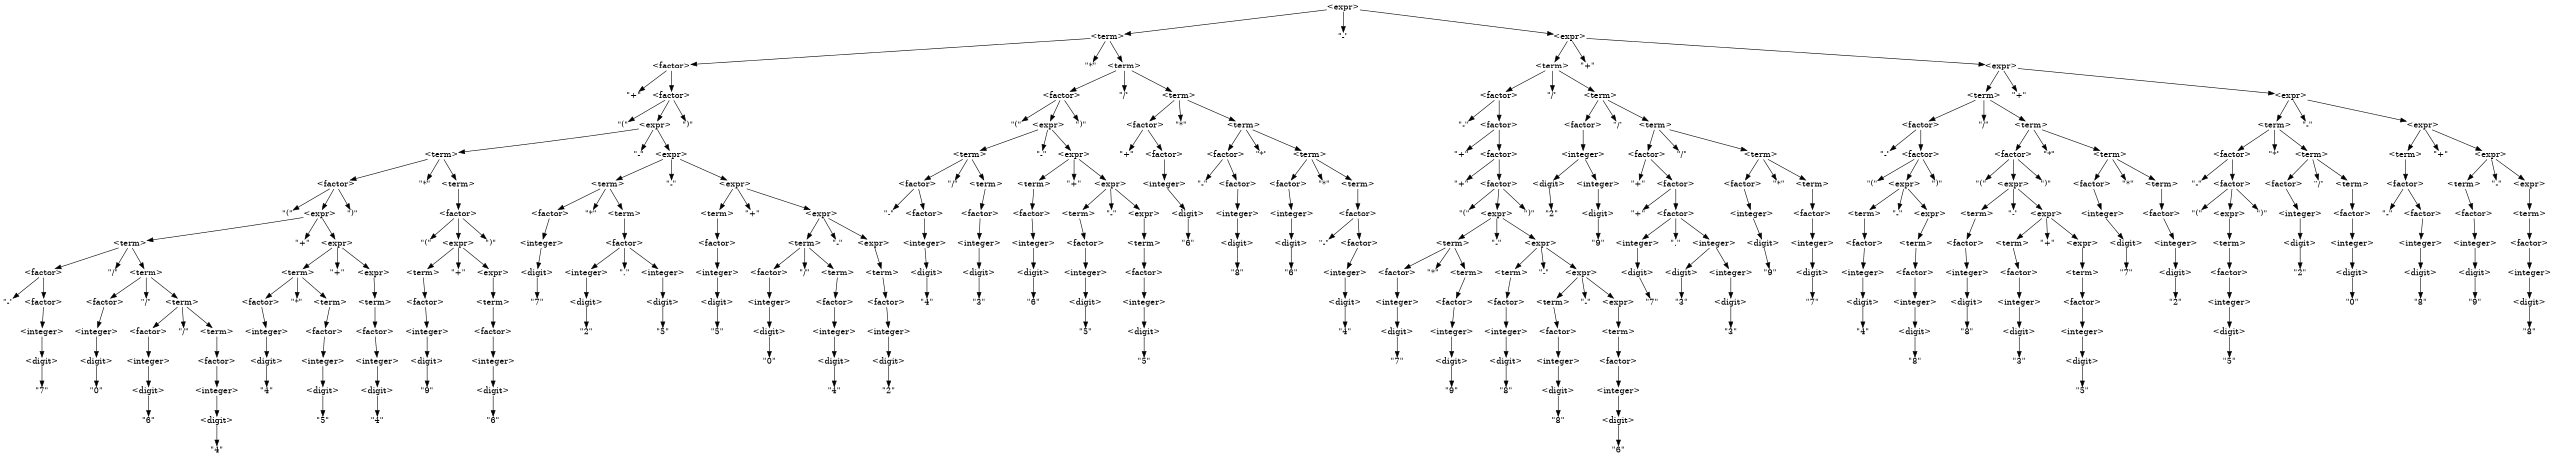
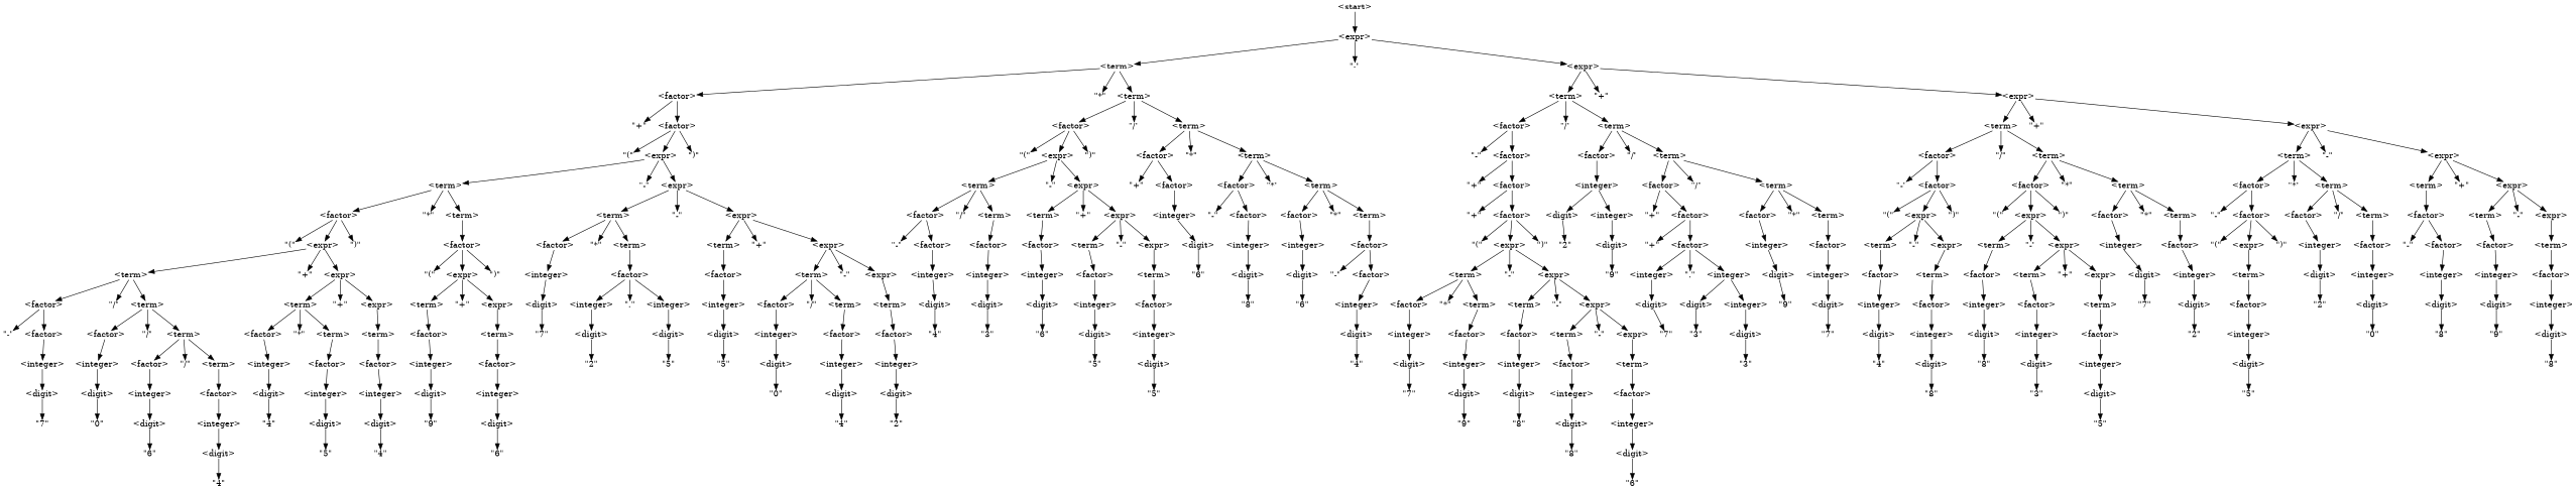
  digraph {
    node [shape=plain]
+   n1 [label="\<start\>"]
    n2 [label="\<expr\>"]
    n3 [label="\<term\>"]
    n4 [label="\"-\""]
    n5 [label="\<expr\>"]
    n6 [label="\<factor\>"]
    n7 [label="\"*\""]
    n8 [label="\<term\>"]
    n9 [label="\<term\>"]
    n10 [label="\"+\""]
    n11 [label="\<expr\>"]
    n12 [label="\"+\""]
    n13 [label="\<factor\>"]
    n14 [label="\<factor\>"]
    n15 [label="\"/\""]
    n16 [label="\<term\>"]
    n17 [label="\<factor\>"]
    n18 [label="\"/\""]
    n19 [label="\<term\>"]
    n20 [label="\<term\>"]
    n21 [label="\"+\""]
    n22 [label="\<expr\>"]
    n23 [label="\"(\""]
    n24 [label="\<expr\>"]
    n25 [label="\")\""]
    n26 [label="\"(\""]
    n27 [label="\<expr\>"]
    n28 [label="\")\""]
    n29 [label="\<factor\>"]
    n30 [label="\"*\""]
    n31 [label="\<term\>"]
    n32 [label="\"-\""]
    n33 [label="\<factor\>"]
    n34 [label="\<factor\>"]
    n35 [label="\"/\""]
    n36 [label="\<term\>"]
    n37 [label="\<factor\>"]
    n38 [label="\"/\""]
    n39 [label="\<term\>"]
    n40 [label="\<term\>"]
    n41 [label="\"-\""]
    n42 [label="\<expr\>"]
    n43 [label="\<term\>"]
    n44 [label="\"-\""]
    n45 [label="\<expr\>"]
    n46 [label="\<term\>"]
    n47 [label="\"-\""]
    n48 [label="\<expr\>"]
    n49 [label="\"+\""]
    n50 [label="\<factor\>"]
    n51 [label="\<factor\>"]
    n52 [label="\"*\""]
    n53 [label="\<term\>"]
    n54 [label="\"+\""]
    n55 [label="\<factor\>"]
    n56 [label="\<integer\>"]
    n57 [label="\<factor\>"]
    n58 [label="\"/\""]
    n59 [label="\<term\>"]
    n60 [label="\"-\""]
    n61 [label="\<factor\>"]
    n62 [label="\<factor\>"]
    n63 [label="\"*\""]
    n64 [label="\<term\>"]
    n65 [label="\<factor\>"]
    n66 [label="\"*\""]
    n67 [label="\<term\>"]
    n68 [label="\<term\>"]
    n69 [label="\"+\""]
    n70 [label="\<expr\>"]
    n71 [label="\<factor\>"]
    n72 [label="\"*\""]
    n73 [label="\<term\>"]
    n74 [label="\<term\>"]
    n75 [label="\"-\""]
    n76 [label="\<expr\>"]
    n77 [label="\<factor\>"]
    n78 [label="\"/\""]
    n79 [label="\<term\>"]
    n80 [label="\<term\>"]
    n81 [label="\"+\""]
    n82 [label="\<expr\>"]
    n83 [label="\<integer\>"]
    n84 [label="\"-\""]
    n85 [label="\<factor\>"]
    n86 [label="\<factor\>"]
    n87 [label="\"*\""]
    n88 [label="\<term\>"]
    n89 [label="\"+\""]
    n90 [label="\<factor\>"]
    n91 [label="\<digit\>"]
    n92 [label="\<integer\>"]
    n93 [label="\"+\""]
    n94 [label="\<factor\>"]
    n95 [label="\<factor\>"]
    n96 [label="\"*\""]
    n97 [label="\<term\>"]
    n98 [label="\"(\""]
    n99 [label="\<expr\>"]
    n100 [label="\")\""]
    n101 [label="\"(\""]
    n102 [label="\<expr\>"]
    n103 [label="\")\""]
    n104 [label="\<factor\>"]
    n105 [label="\"*\""]
    n106 [label="\<term\>"]
    n107 [label="\"-\""]
    n108 [label="\<factor\>"]
    n109 [label="\<factor\>"]
    n110 [label="\"/\""]
    n111 [label="\<term\>"]
    n112 [label="\<factor\>"]
    n113 [label="\<term\>"]
    n114 [label="\"-\""]
    n115 [label="\<expr\>"]
    n116 [label="\"(\""]
    n117 [label="\<expr\>"]
    n118 [label="\")\""]
    n119 [label="\<factor\>"]
    n120 [label="\<factor\>"]
    n121 [label="\"*\""]
    n122 [label="\<term\>"]
    n123 [label="\<term\>"]
    n124 [label="\"+\""]
    n125 [label="\<expr\>"]
    n126 [label="\"-\""]
    n127 [label="\<factor\>"]
    n128 [label="\<factor\>"]
    n129 [label="\<factor\>"]
    n130 [label="\<term\>"]
    n131 [label="\"-\""]
    n132 [label="\<expr\>"]
    n133 [label="\<digit\>"]
    n134 [label="\<integer\>"]
    n135 [label="\<integer\>"]
    n136 [label="\<factor\>"]
    n137 [label="\"(\""]
    n138 [label="\<expr\>"]
    n139 [label="\")\""]
    n140 [label="\"2\""]
    n141 [label="\<digit\>"]
    n142 [label="\"+\""]
    n143 [label="\<factor\>"]
    n144 [label="\<integer\>"]
    n145 [label="\<factor\>"]
    n146 [label="\<term\>"]
    n147 [label="\"-\""]
    n148 [label="\<expr\>"]
    n149 [label="\<term\>"]
    n150 [label="\"-\""]
    n151 [label="\<expr\>"]
    n152 [label="\<integer\>"]
    n153 [label="\<factor\>"]
    n154 [label="\"(\""]
    n155 [label="\<expr\>"]
    n156 [label="\")\""]
    n157 [label="\<integer\>"]
    n158 [label="\<factor\>"]
    n159 [label="\"-\""]
    n160 [label="\<factor\>"]
    n161 [label="\<factor\>"]
    n162 [label="\<term\>"]
    n163 [label="\<term\>"]
    n164 [label="\"+\""]
    n165 [label="\<expr\>"]
    n166 [label="\"(\""]
    n167 [label="\<expr\>"]
    n168 [label="\")\""]
    n169 [label="\<integer\>"]
    n170 [label="\<factor\>"]
    n171 [label="\<factor\>"]
    n172 [label="\<term\>"]
    n173 [label="\"-\""]
    n174 [label="\<expr\>"]
    n175 [label="\<integer\>"]
    n176 [label="\<integer\>"]
    n177 [label="\<integer\>"]
    n178 [label="\<factor\>"]
    n179 [label="\<term\>"]
    n180 [label="\"6\""]
    n181 [label="\<digit\>"]
    n182 [label="\<digit\>"]
    n183 [label="\"-\""]
    n184 [label="\<factor\>"]
    n185 [label="\<term\>"]
    n186 [label="\"-\""]
    n187 [label="\<expr\>"]
    n188 [label="\"9\""]
    n189 [label="\<integer\>"]
    n190 [label="\".\""]
    n191 [label="\<integer\>"]
    n192 [label="\<digit\>"]
    n193 [label="\<integer\>"]
    n194 [label="\<factor\>"]
    n195 [label="\<term\>"]
    n196 [label="\<factor\>"]
    n197 [label="\<term\>"]
    n198 [label="\"+\""]
    n199 [label="\<expr\>"]
    n200 [label="\<digit\>"]
    n201 [label="\<integer\>"]
    n202 [label="\<term\>"]
    n203 [label="\<digit\>"]
    n204 [label="\<integer\>"]
    n205 [label="\<integer\>"]
    n206 [label="\<integer\>"]
    n207 [label="\<factor\>"]
    n208 [label="\<factor\>"]
    n209 [label="\"/\""]
    n210 [label="\<term\>"]
    n211 [label="\<term\>"]
    n212 [label="\"+\""]
    n213 [label="\<expr\>"]
    n214 [label="\<term\>"]
    n215 [label="\"+\""]
    n216 [label="\<expr\>"]
    n217 [label="\<digit\>"]
    n218 [label="\<integer\>"]
    n219 [label="\".\""]
    n220 [label="\<integer\>"]
    n221 [label="\<integer\>"]
    n222 [label="\<factor\>"]
    n223 [label="\"/\""]
    n224 [label="\<term\>"]
    n225 [label="\<term\>"]
    n226 [label="\<digit\>"]
    n227 [label="\<digit\>"]
    n228 [label="\<digit\>"]
    n229 [label="\<integer\>"]
    n230 [label="\<factor\>"]
    n231 [label="\"8\""]
    n232 [label="\"6\""]
    n233 [label="\<integer\>"]
    n234 [label="\<factor\>"]
    n235 [label="\"*\""]
    n236 [label="\<term\>"]
    n237 [label="\<term\>"]
    n238 [label="\"-\""]
    n239 [label="\<expr\>"]
    n240 [label="\<digit\>"]
    n241 [label="\<digit\>"]
    n242 [label="\<integer\>"]
    n243 [label="\"9\""]
    n244 [label="\<digit\>"]
    n245 [label="\<integer\>"]
    n246 [label="\<factor\>"]
    n247 [label="\<integer\>"]
    n248 [label="\<factor\>"]
    n249 [label="\<term\>"]
    n250 [label="\"7\""]
    n251 [label="\<digit\>"]
    n252 [label="\<factor\>"]
    n253 [label="\"2\""]
    n254 [label="\<digit\>"]
    n255 [label="\<digit\>"]
    n256 [label="\<digit\>"]
    n257 [label="\<integer\>"]
    n258 [label="\"-\""]
    n259 [label="\<factor\>"]
    n260 [label="\<factor\>"]
    n261 [label="\"/\""]
    n262 [label="\<term\>"]
    n263 [label="\<factor\>"]
    n264 [label="\"*\""]
    n265 [label="\<term\>"]
    n266 [label="\<term\>"]
    n267 [label="\<factor\>"]
    n268 [label="\<term\>"]
    n269 [label="\"7\""]
    n270 [label="\<digit\>"]
    n271 [label="\<digit\>"]
    n272 [label="\<digit\>"]
    n273 [label="\<integer\>"]
    n274 [label="\<factor\>"]
    n275 [label="\<factor\>"]
    n276 [label="\"4\""]
    n277 [label="\"3\""]
    n278 [label="\"6\""]
    n279 [label="\<digit\>"]
    n280 [label="\<integer\>"]
    n281 [label="\<digit\>"]
    n282 [label="\<integer\>"]
    n283 [label="\<factor\>"]
    n284 [label="\<factor\>"]
    n285 [label="\<term\>"]
    n286 [label="\"-\""]
    n287 [label="\<expr\>"]
    n288 [label="\"7\""]
    n289 [label="\"3\""]
    n290 [label="\<digit\>"]
    n291 [label="\"7\""]
    n292 [label="\<digit\>"]
    n293 [label="\<integer\>"]
    n294 [label="\<digit\>"]
    n295 [label="\<integer\>"]
    n296 [label="\<factor\>"]
    n297 [label="\"2\""]
    n298 [label="\<integer\>"]
    n299 [label="\"0\""]
    n300 [label="\"8\""]
    n301 [label="\"9\""]
    n302 [label="\<digit\>"]
    n303 [label="\<integer\>"]
    n304 [label="\<integer\>"]
    n305 [label="\<factor\>"]
    n306 [label="\"/\""]
    n307 [label="\<term\>"]
    n308 [label="\<integer\>"]
    n309 [label="\<factor\>"]
    n310 [label="\<factor\>"]
    n311 [label="\<integer\>"]
    n312 [label="\<factor\>"]
    n313 [label="\"2\""]
    n314 [label="\"5\""]
    n315 [label="\"5\""]
    n316 [label="\<digit\>"]
    n317 [label="\<integer\>"]
    n318 [label="\<integer\>"]
    n319 [label="\"5\""]
    n320 [label="\<digit\>"]
    n321 [label="\"4\""]
    n322 [label="\<digit\>"]
    n323 [label="\<integer\>"]
    n324 [label="\<integer\>"]
    n325 [label="\<factor\>"]
    n326 [label="\<term\>"]
    n327 [label="\"3\""]
    n328 [label="\"4\""]
    n329 [label="\<digit\>"]
    n330 [label="\"8\""]
    n331 [label="\<digit\>"]
    n332 [label="\<integer\>"]
    n333 [label="\<digit\>"]
    n334 [label="\"8\""]
    n335 [label="\<digit\>"]
    n336 [label="\<digit\>"]
    n337 [label="\<integer\>"]
    n338 [label="\<factor\>"]
    n339 [label="\<digit\>"]
    n340 [label="\<integer\>"]
    n341 [label="\<integer\>"]
    n342 [label="\<digit\>"]
    n343 [label="\<integer\>"]
    n344 [label="\"0\""]
    n345 [label="\<digit\>"]
    n346 [label="\<digit\>"]
    n347 [label="\"5\""]
    n348 [label="\"7\""]
    n349 [label="\<digit\>"]
    n350 [label="\<digit\>"]
    n351 [label="\<integer\>"]
    n352 [label="\<factor\>"]
    n353 [label="\"8\""]
    n354 [label="\"3\""]
    n355 [label="\<digit\>"]
    n356 [label="\"5\""]
    n357 [label="\"7\""]
    n358 [label="\"0\""]
    n359 [label="\<digit\>"]
    n360 [label="\<integer\>"]
    n361 [label="\"4\""]
    n362 [label="\<digit\>"]
    n363 [label="\<digit\>"]
    n364 [label="\"9\""]
    n365 [label="\<digit\>"]
    n366 [label="\"4\""]
    n367 [label="\"2\""]
    n368 [label="\"9\""]
    n369 [label="\"8\""]
    n370 [label="\<digit\>"]
    n371 [label="\<integer\>"]
    n372 [label="\"5\""]
    n373 [label="\"6\""]
    n374 [label="\<digit\>"]
    n375 [label="\"5\""]
    n376 [label="\"4\""]
    n377 [label="\"6\""]
    n378 [label="\"8\""]
    n379 [label="\<digit\>"]
    n380 [label="\"4\""]
    n381 [label="\"6\""]
+   n1 -> n2
    n2 -> n3
    n2 -> n4
    n2 -> n5
    n3 -> n6
    n3 -> n7
    n3 -> n8
    n5 -> n9
    n5 -> n10
    n5 -> n11
    n6 -> n12
    n6 -> n13
    n8 -> n14
    n8 -> n15
    n8 -> n16
    n9 -> n17
    n9 -> n18
    n9 -> n19
    n11 -> n20
    n11 -> n21
    n11 -> n22
    n13 -> n23
    n13 -> n24
    n13 -> n25
    n14 -> n26
    n14 -> n27
    n14 -> n28
    n16 -> n29
    n16 -> n30
    n16 -> n31
    n17 -> n32
    n17 -> n33
    n19 -> n34
    n19 -> n35
    n19 -> n36
    n20 -> n37
    n20 -> n38
    n20 -> n39
    n22 -> n40
    n22 -> n41
    n22 -> n42
    n24 -> n43
    n24 -> n44
    n24 -> n45
    n27 -> n46
    n27 -> n47
    n27 -> n48
    n29 -> n49
    n29 -> n50
    n31 -> n51
    n31 -> n52
    n31 -> n53
    n33 -> n54
    n33 -> n55
    n34 -> n56
    n36 -> n57
    n36 -> n58
    n36 -> n59
    n37 -> n60
    n37 -> n61
    n39 -> n62
    n39 -> n63
    n39 -> n64
    n40 -> n65
    n40 -> n66
    n40 -> n67
    n42 -> n68
    n42 -> n69
    n42 -> n70
    n43 -> n71
    n43 -> n72
    n43 -> n73
    n45 -> n74
    n45 -> n75
    n45 -> n76
    n46 -> n77
    n46 -> n78
    n46 -> n79
    n48 -> n80
    n48 -> n81
    n48 -> n82
    n50 -> n83
    n51 -> n84
    n51 -> n85
    n53 -> n86
    n53 -> n87
    n53 -> n88
    n55 -> n89
    n55 -> n90
    n56 -> n91
    n56 -> n92
    n57 -> n93
    n57 -> n94
    n59 -> n95
    n59 -> n96
    n59 -> n97
    n61 -> n98
    n61 -> n99
    n61 -> n100
    n62 -> n101
    n62 -> n102
    n62 -> n103
    n64 -> n104
    n64 -> n105
    n64 -> n106
    n65 -> n107
    n65 -> n108
    n67 -> n109
    n67 -> n110
    n67 -> n111
    n68 -> n112
    n70 -> n113
    n70 -> n114
    n70 -> n115
    n71 -> n116
    n71 -> n117
    n71 -> n118
    n73 -> n119
    n74 -> n120
    n74 -> n121
    n74 -> n122
    n76 -> n123
    n76 -> n124
    n76 -> n125
    n77 -> n126
    n77 -> n127
    n79 -> n128
    n80 -> n129
    n82 -> n130
    n82 -> n131
    n82 -> n132
    n83 -> n133
    n85 -> n134
    n86 -> n135
    n88 -> n136
    n90 -> n137
    n90 -> n138
    n90 -> n139
    n91 -> n140
    n92 -> n141
    n94 -> n142
    n94 -> n143
    n95 -> n144
    n97 -> n145
    n99 -> n146
    n99 -> n147
    n99 -> n148
    n102 -> n149
    n102 -> n150
    n102 -> n151
    n104 -> n152
    n106 -> n153
    n108 -> n154
    n108 -> n155
    n108 -> n156
    n109 -> n157
    n111 -> n158
    n112 -> n159
    n112 -> n160
    n113 -> n161
    n115 -> n162
    n117 -> n163
    n117 -> n164
    n117 -> n165
    n119 -> n166
    n119 -> n167
    n119 -> n168
    n120 -> n169
    n122 -> n170
    n123 -> n171
    n125 -> n172
    n125 -> n173
    n125 -> n174
    n127 -> n175
    n128 -> n176
    n129 -> n177
    n130 -> n178
    n132 -> n179
    n133 -> n180
    n134 -> n181
    n135 -> n182
    n136 -> n183
    n136 -> n184
    n138 -> n185
    n138 -> n186
    n138 -> n187
    n141 -> n188
    n143 -> n189
    n143 -> n190
    n143 -> n191
    n144 -> n192
    n145 -> n193
    n146 -> n194
    n148 -> n195
    n149 -> n196
    n151 -> n197
    n151 -> n198
    n151 -> n199
    n152 -> n200
    n153 -> n201
    n155 -> n202
    n157 -> n203
    n158 -> n204
    n160 -> n205
    n161 -> n206
    n162 -> n207
    n163 -> n208
    n163 -> n209
    n163 -> n210
    n165 -> n211
    n165 -> n212
    n165 -> n213
    n167 -> n214
    n167 -> n215
    n167 -> n216
    n169 -> n217
    n170 -> n218
    n170 -> n219
    n170 -> n220
    n171 -> n221
    n172 -> n222
    n172 -> n223
    n172 -> n224
    n174 -> n225
    n175 -> n226
    n176 -> n227
    n177 -> n228
    n178 -> n229
    n179 -> n230
    n181 -> n231
    n182 -> n232
    n184 -> n233
    n185 -> n234
    n185 -> n235
    n185 -> n236
    n187 -> n237
    n187 -> n238
    n187 -> n239
    n189 -> n240
    n191 -> n241
    n191 -> n242
    n192 -> n243
    n193 -> n244
    n194 -> n245
    n195 -> n246
    n196 -> n247
    n197 -> n248
    n199 -> n249
    n200 -> n250
    n201 -> n251
    n202 -> n252
    n203 -> n253
    n204 -> n254
    n205 -> n255
    n206 -> n256
    n207 -> n257
    n208 -> n258
    n208 -> n259
    n210 -> n260
    n210 -> n261
    n210 -> n262
    n211 -> n263
    n211 -> n264
    n211 -> n265
    n213 -> n266
    n214 -> n267
    n216 -> n268
    n217 -> n269
    n218 -> n270
    n220 -> n271
    n221 -> n272
    n222 -> n273
    n224 -> n274
    n225 -> n275
    n226 -> n276
    n227 -> n277
    n228 -> n278
    n229 -> n279
    n230 -> n280
    n233 -> n281
    n234 -> n282
    n236 -> n283
    n237 -> n284
    n239 -> n285
    n239 -> n286
    n239 -> n287
    n240 -> n288
    n241 -> n289
    n242 -> n290
    n244 -> n291
    n245 -> n292
    n246 -> n293
    n247 -> n294
    n248 -> n295
    n249 -> n296
    n251 -> n297
    n252 -> n298
    n254 -> n299
    n255 -> n300
    n256 -> n301
    n257 -> n302
    n259 -> n303
    n260 -> n304
    n262 -> n305
    n262 -> n306
    n262 -> n307
    n263 -> n308
    n265 -> n309
    n266 -> n310
    n267 -> n311
    n268 -> n312
    n270 -> n313
    n271 -> n314
    n272 -> n315
    n273 -> n316
    n274 -> n317
    n275 -> n318
    n279 -> n319
    n280 -> n320
    n281 -> n321
    n282 -> n322
    n283 -> n323
    n284 -> n324
    n285 -> n325
    n287 -> n326
    n290 -> n327
    n292 -> n328
    n293 -> n329
    n294 -> n330
    n295 -> n331
    n296 -> n332
    n298 -> n333
    n302 -> n334
    n303 -> n335
    n304 -> n336
    n305 -> n337
    n307 -> n338
    n308 -> n339
    n309 -> n340
    n310 -> n341
    n311 -> n342
    n312 -> n343
    n316 -> n344
    n317 -> n345
    n318 -> n346
    n320 -> n347
    n322 -> n348
    n323 -> n349
    n324 -> n350
    n325 -> n351
    n326 -> n352
    n329 -> n353
    n331 -> n354
    n332 -> n355
    n333 -> n356
    n335 -> n357
    n336 -> n358
    n337 -> n359
    n338 -> n360
    n339 -> n361
    n340 -> n362
    n341 -> n363
    n342 -> n364
    n343 -> n365
    n345 -> n366
    n346 -> n367
    n349 -> n368
    n350 -> n369
    n351 -> n370
    n352 -> n371
    n355 -> n372
    n359 -> n373
    n360 -> n374
    n362 -> n375
    n363 -> n376
    n365 -> n377
    n370 -> n378
    n371 -> n379
    n374 -> n380
    n379 -> n381
  }
